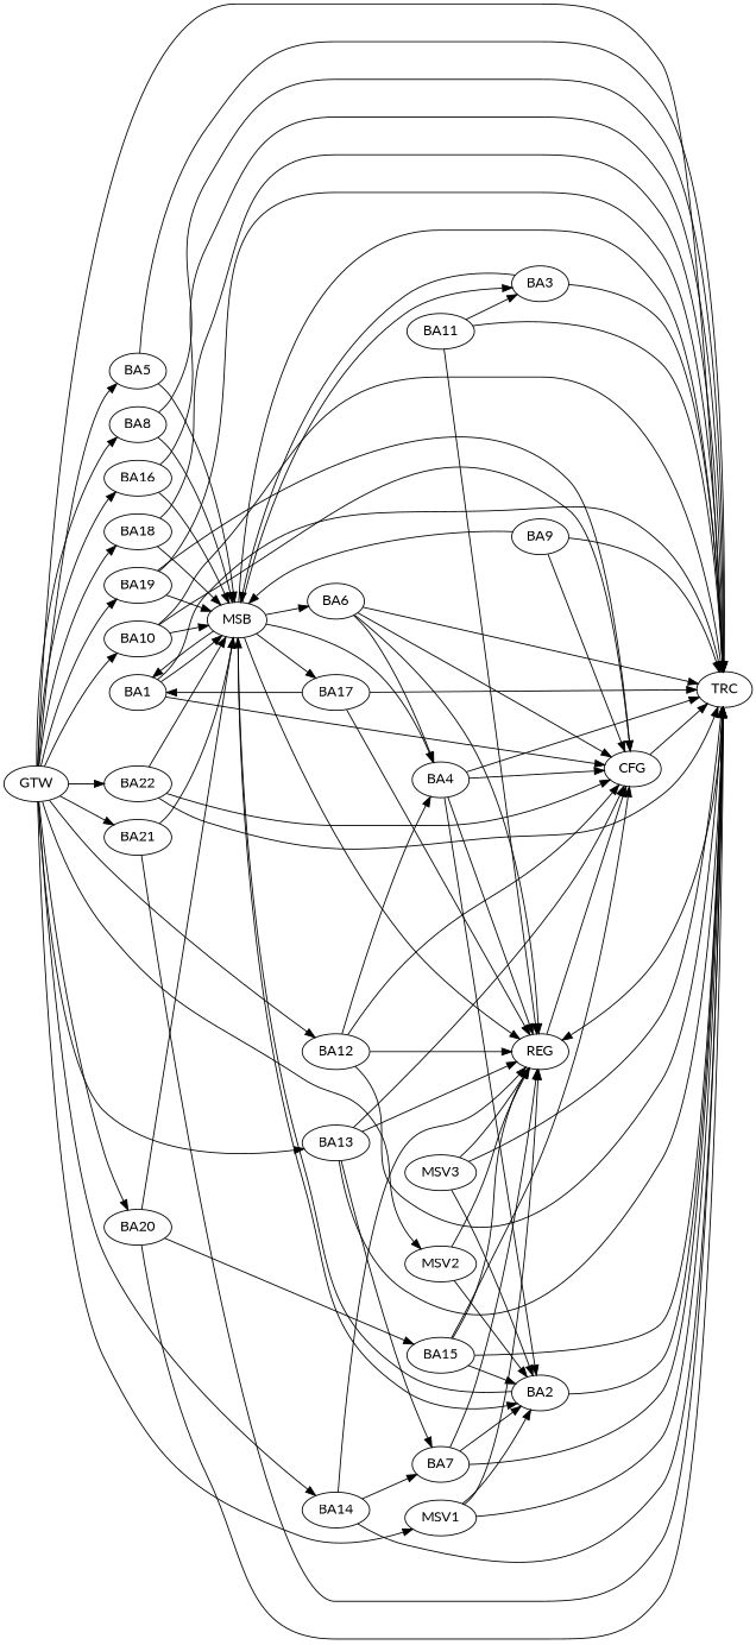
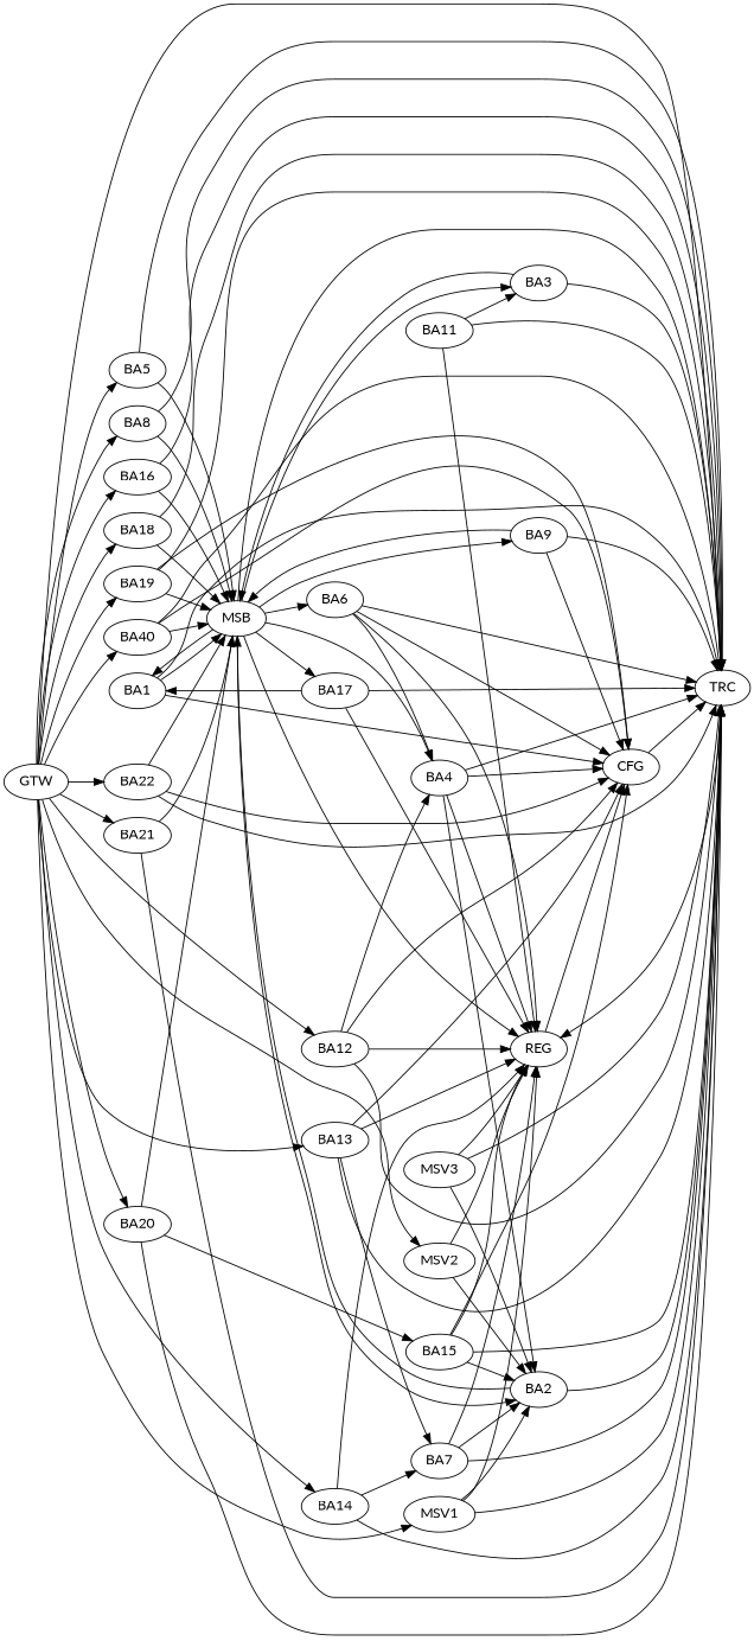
  strict digraph {
    fontname=Lato
    rankdir=LR
    node [fontname=Lato]
    edge [fontname=Lato]
    n1 [label=BA1]
    n2 [label=MSB]
    n3 [label=CFG]
    n4 [label=TRC]
    n5 [label=BA2]
    n6 [label=BA3]
    n7 [label=BA4]
    n8 [label=REG]
    n9 [label=BA6]
    n10 [label=BA9]
    n11 [label=BA17]
    n12 [label=BA5]
    n13 [label=BA7]
    n14 [label=BA8]
-   n15 [label=BA10]
+   n15 [label=BA40]
    n16 [label=BA11]
    n17 [label=BA12]
    n18 [label=BA13]
    n19 [label=BA14]
    n20 [label=BA15]
    n21 [label=BA16]
    n22 [label=BA18]
    n23 [label=BA19]
    n24 [label=BA20]
    n25 [label=BA21]
    n26 [label=BA22]
    n27 [label=GTW]
    n28 [label=MSV1]
    n29 [label=MSV2]
    n30 [label=MSV3]
    n1 -> n2
    n1 -> n3
    n1 -> n4
    n2 -> n1
    n2 -> n4
    n2 -> n5
    n2 -> n6
    n2 -> n7
    n2 -> n8
    n2 -> n9
+   n2 -> n10
    n2 -> n11
    n3 -> n4
    n4 -> n8
    n5 -> n2
    n5 -> n4
    n6 -> n2
    n6 -> n4
    n7 -> n3
    n7 -> n4
    n7 -> n5
    n7 -> n8
    n8 -> n3
    n9 -> n3
    n9 -> n4
    n9 -> n7
    n9 -> n8
    n10 -> n2
    n10 -> n3
    n10 -> n4
    n11 -> n1
    n11 -> n4
    n11 -> n8
    n12 -> n2
    n12 -> n4
    n13 -> n4
    n13 -> n5
    n13 -> n8
    n14 -> n2
    n14 -> n4
    n15 -> n2
    n15 -> n3
    n15 -> n4
    n16 -> n4
    n16 -> n6
    n16 -> n8
    n17 -> n3
    n17 -> n4
    n17 -> n7
    n17 -> n8
    n18 -> n3
    n18 -> n4
    n18 -> n8
    n18 -> n13
    n19 -> n4
    n19 -> n8
    n19 -> n13
    n20 -> n3
    n20 -> n4
    n20 -> n5
    n20 -> n8
    n21 -> n2
    n21 -> n4
    n22 -> n2
    n22 -> n4
    n23 -> n2
    n23 -> n3
    n23 -> n4
    n24 -> n2
    n24 -> n4
    n24 -> n20
    n25 -> n2
    n25 -> n4
    n26 -> n2
    n26 -> n3
    n26 -> n4
    n27 -> n4
    n27 -> n12
    n27 -> n14
    n27 -> n15
    n27 -> n17
    n27 -> n18
    n27 -> n19
    n27 -> n21
    n27 -> n22
    n27 -> n23
    n27 -> n24
    n27 -> n25
    n27 -> n26
    n27 -> n28
    n27 -> n29
    n28 -> n4
    n28 -> n5
    n28 -> n8
    n29 -> n5
    n29 -> n8
    n30 -> n4
    n30 -> n5
    n30 -> n8
  }
